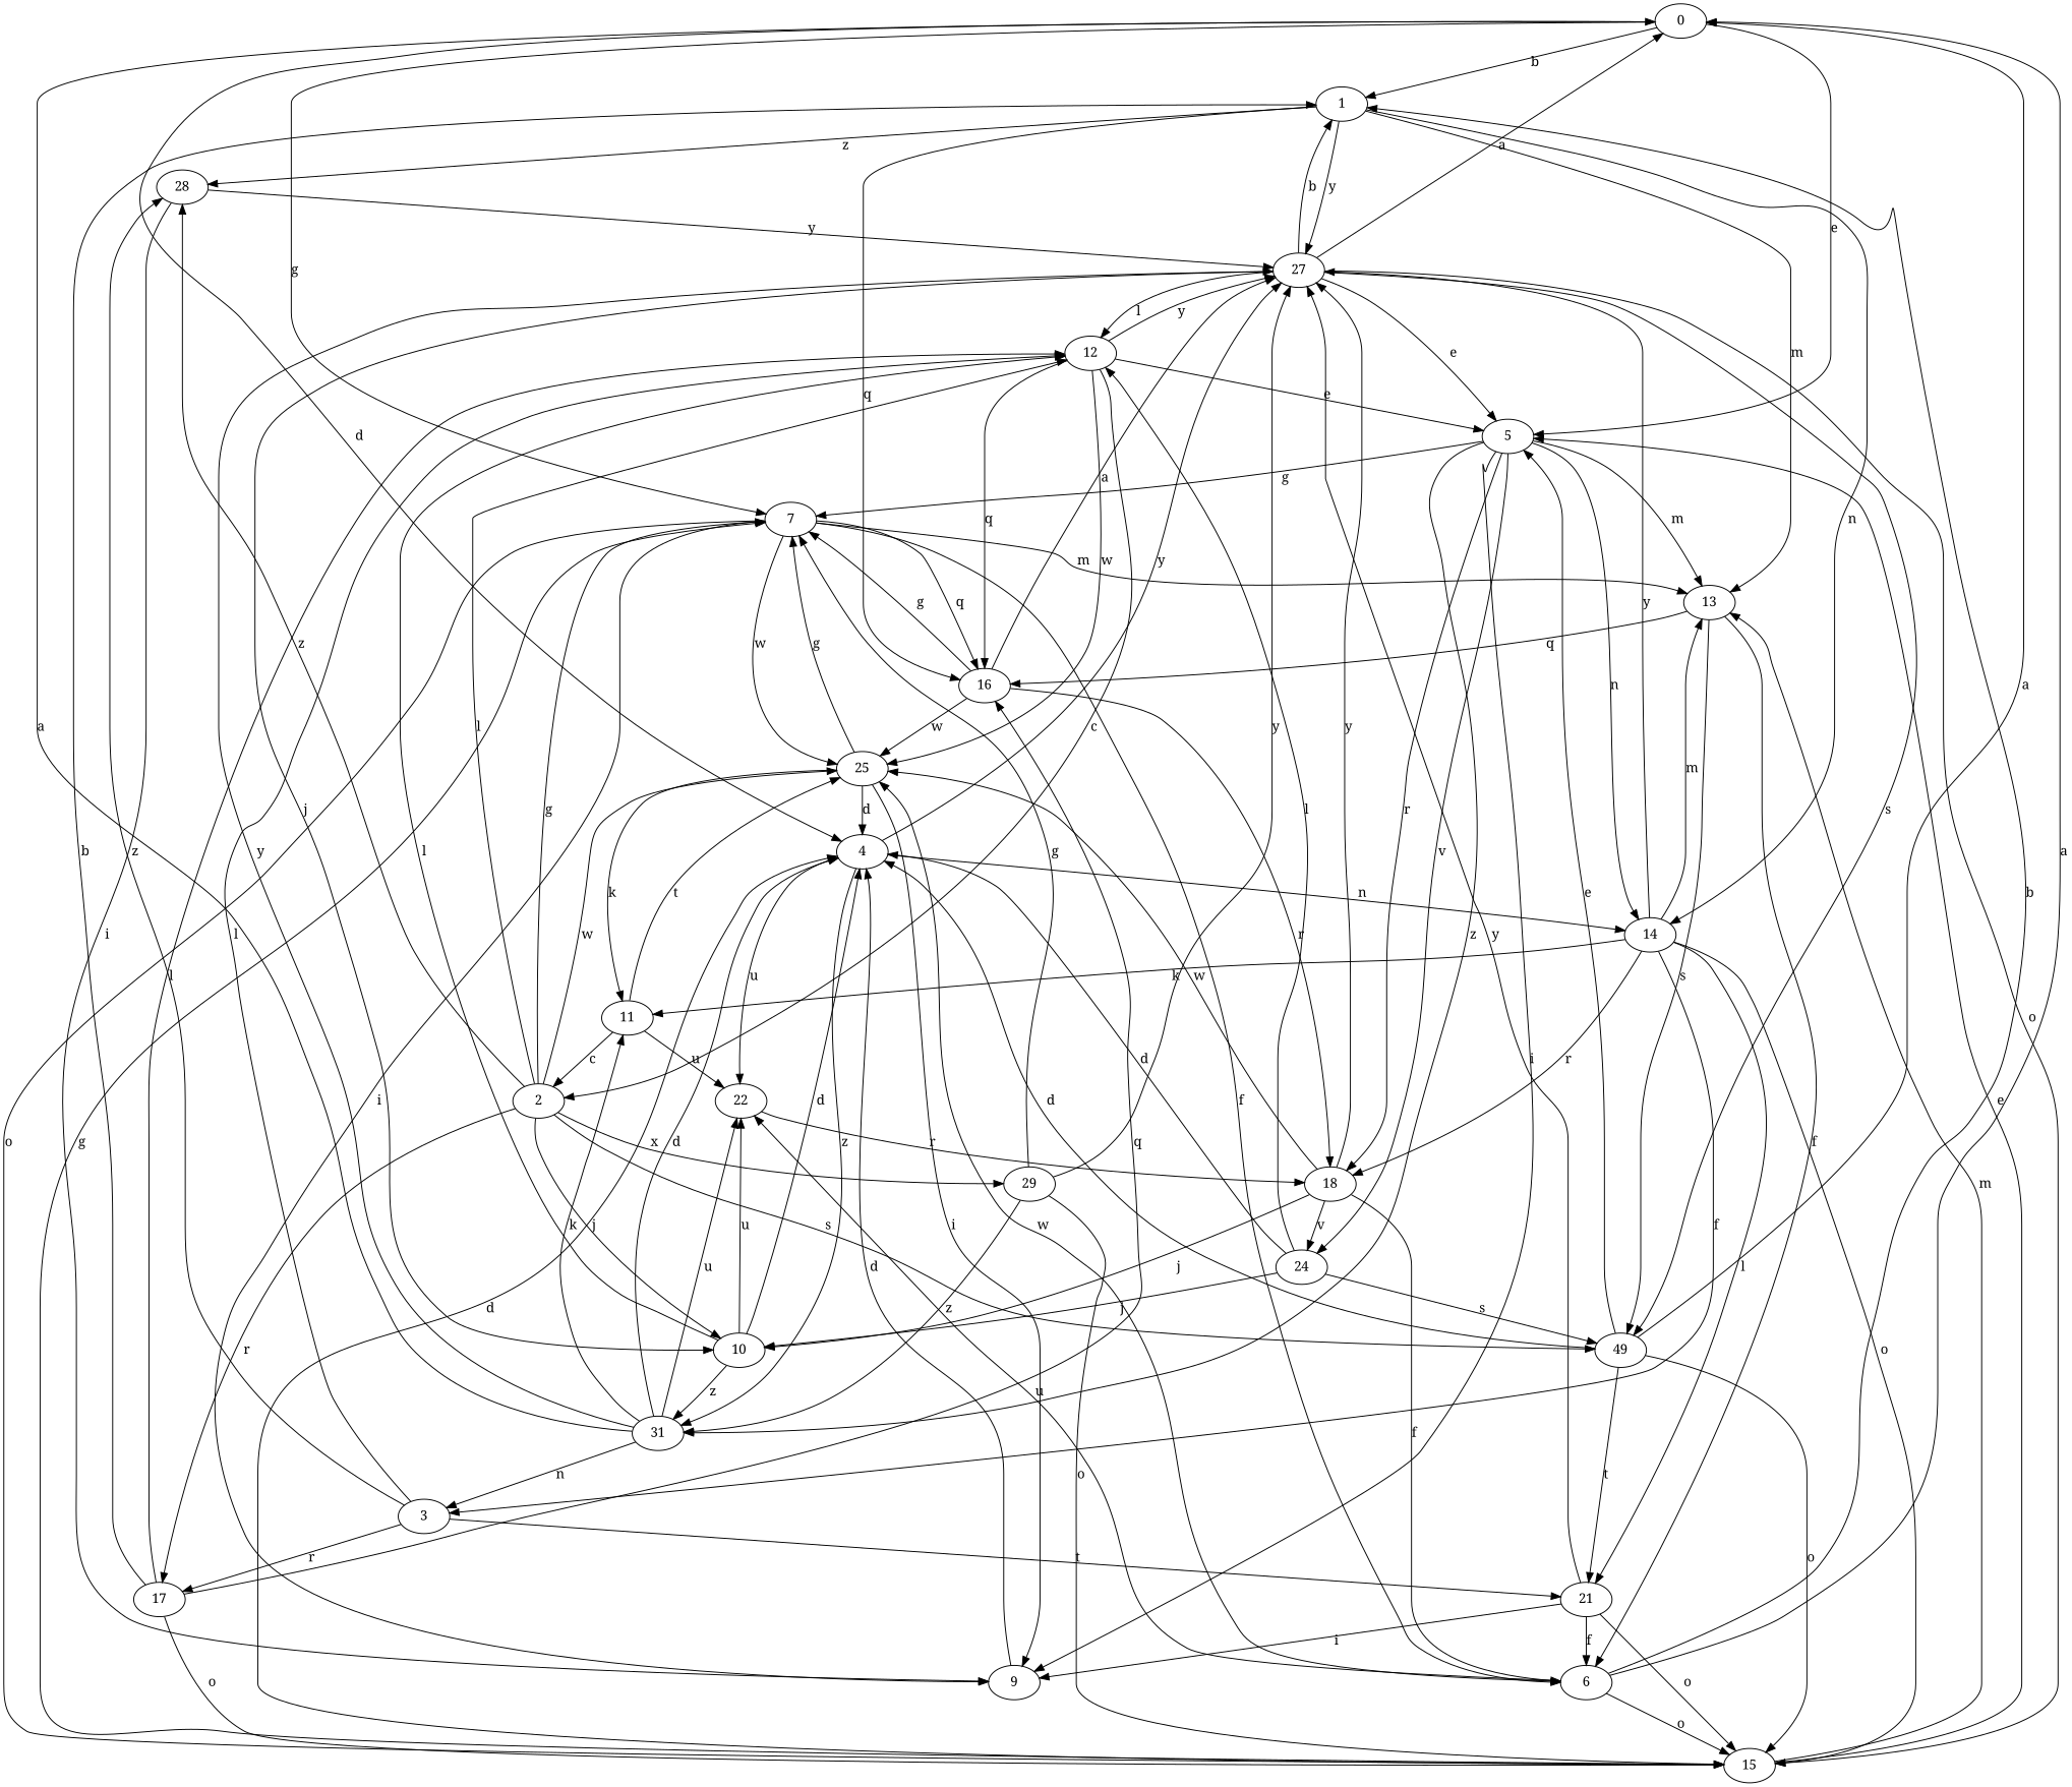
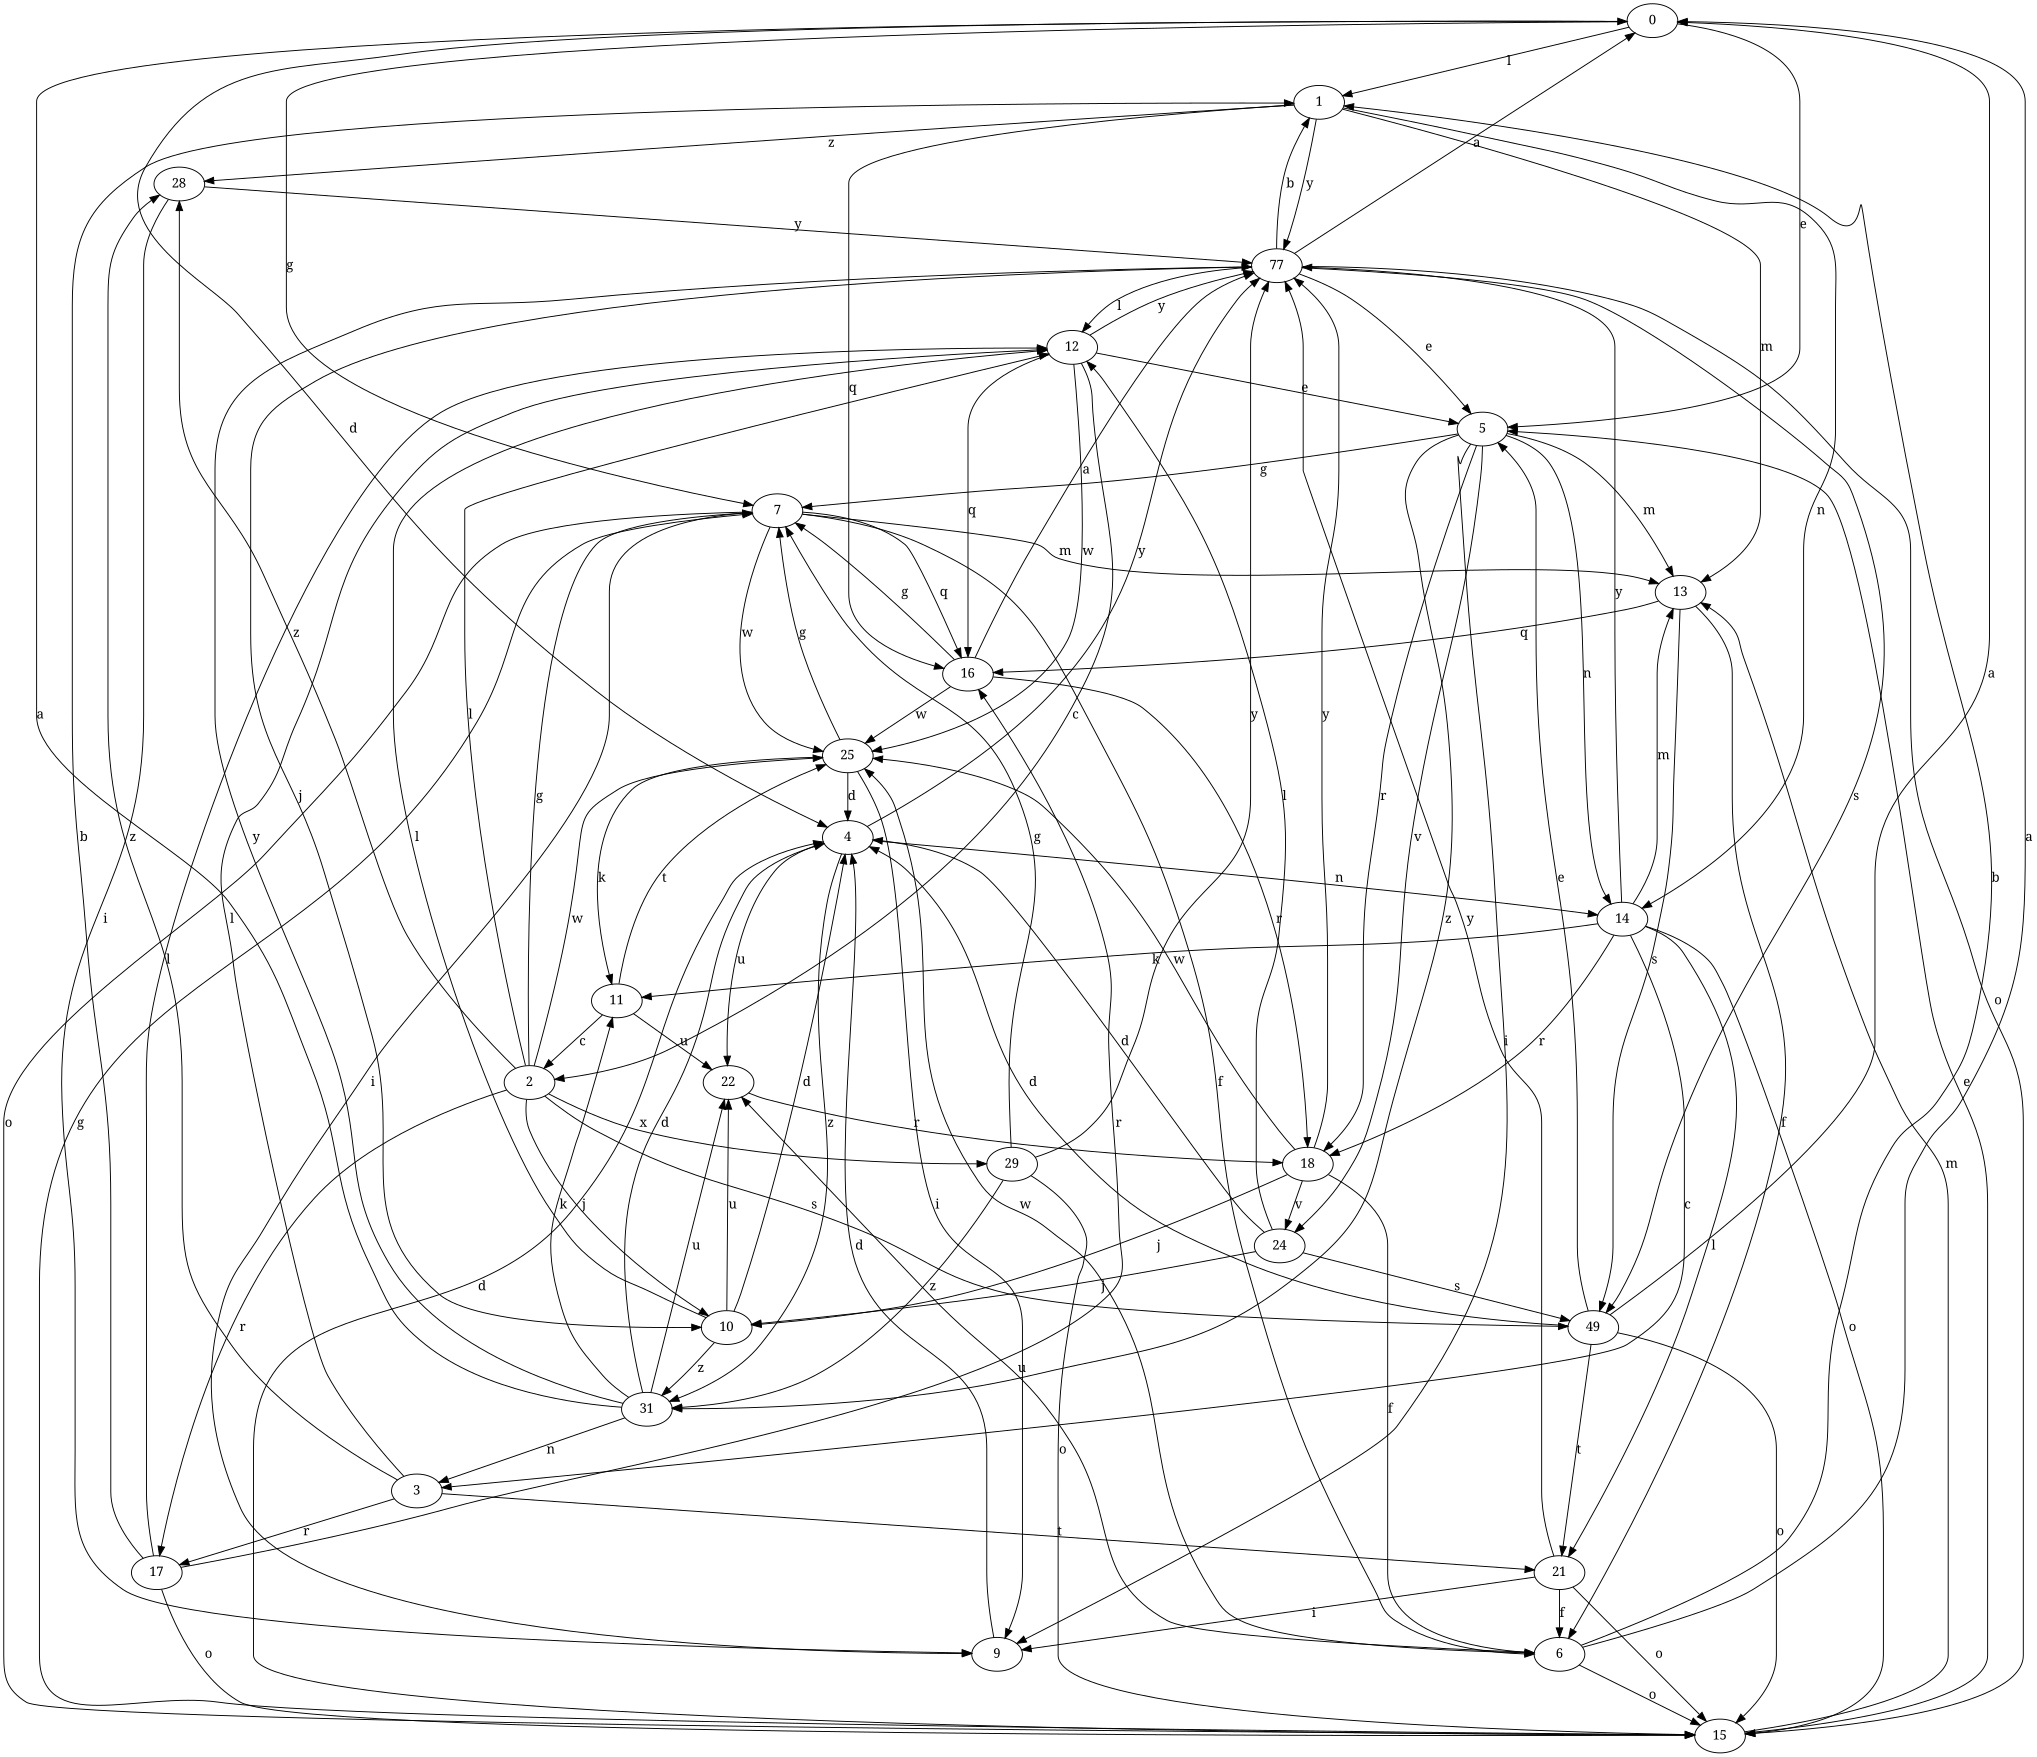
  strict digraph {
    fontname="Noto Serif"
    node [fontname="Noto Serif"]
    edge [fontname="Noto Serif"]
    0
    1
    4
    5
    7
    28
    13
    14
    16
-   27
+   27 [label=77]
    22
    31
    9
    18
    24
    25
    6
    15
    n19 [label=49]
    3
    21
    11
    10
    12
    2
    17
    n27 [label=29]
-   0 -> 1 [label=b]
+   0 -> 1 [label=l]
    0 -> 4 [label=d]
    0 -> 5 [label=e]
    0 -> 7 [label=g]
    1 -> 28 [label=z]
    1 -> 13 [label=m]
    1 -> 14 [label=n]
    1 -> 16 [label=q]
    1 -> 27 [label=y]
    4 -> 14 [label=n]
    4 -> 27 [label=y]
    4 -> 22 [label=u]
    4 -> 31 [label=z]
    5 -> 7 [label=g]
    5 -> 13 [label=m]
    5 -> 14 [label=n]
    5 -> 31 [label=z]
    5 -> 9 [label=i]
    5 -> 18 [label=r]
    5 -> 24 [label=v]
    7 -> 13 [label=m]
    7 -> 16 [label=q]
    7 -> 9 [label=i]
    7 -> 25 [label=w]
    7 -> 6 [label=f]
    7 -> 15 [label=o]
    28 -> 27 [label=y]
    28 -> 9 [label=i]
    13 -> 16 [label=q]
    13 -> 6 [label=f]
    13 -> n19 [label=s]
    14 -> 13 [label=m]
    14 -> 27 [label=y]
    14 -> 18 [label=r]
    14 -> 15 [label=o]
-   14 -> 3 [label=f]
+   14 -> 3 [label=c]
    14 -> 21 [label=l]
    14 -> 11 [label=k]
    16 -> 7 [label=g]
    16 -> 27 [label=a]
    16 -> 18 [label=r]
    16 -> 25 [label=w]
    27 -> 0 [label=a]
    27 -> 1 [label=b]
    27 -> 5 [label=e]
    27 -> 15 [label=o]
    27 -> n19 [label=s]
    27 -> 10 [label=j]
    27 -> 12 [label=l]
    22 -> 18 [label=r]
    31 -> 0 [label=a]
    31 -> 4 [label=d]
    31 -> 27 [label=y]
    31 -> 22 [label=u]
    31 -> 3 [label=n]
    31 -> 11 [label=k]
    9 -> 4 [label=d]
    18 -> 27 [label=y]
    18 -> 24 [label=v]
    18 -> 25 [label=w]
    18 -> 6 [label=f]
    18 -> 10 [label=j]
    24 -> 4 [label=d]
    24 -> n19 [label=s]
    24 -> 10 [label=j]
    24 -> 12 [label=l]
    25 -> 4 [label=d]
    25 -> 7 [label=g]
    25 -> 9 [label=i]
    25 -> 11 [label=k]
    6 -> 0 [label=a]
    6 -> 1 [label=b]
    6 -> 22 [label=u]
    6 -> 25 [label=w]
    6 -> 15 [label=o]
    15 -> 4 [label=d]
    15 -> 5 [label=e]
    15 -> 7 [label=g]
    15 -> 13 [label=m]
    n19 -> 0 [label=a]
    n19 -> 4 [label=d]
    n19 -> 5 [label=e]
    n19 -> 15 [label=o]
    n19 -> 21 [label=t]
    3 -> 28 [label=z]
    3 -> 21 [label=t]
    3 -> 12 [label=l]
    3 -> 17 [label=r]
    21 -> 27 [label=y]
    21 -> 9 [label=i]
    21 -> 6 [label=f]
    21 -> 15 [label=o]
    11 -> 22 [label=u]
    11 -> 25 [label=t]
    11 -> 2 [label=c]
    10 -> 4 [label=d]
    10 -> 22 [label=u]
    10 -> 31 [label=z]
    10 -> 12 [label=l]
    12 -> 5 [label=e]
    12 -> 16 [label=q]
    12 -> 27 [label=y]
    12 -> 25 [label=w]
    12 -> 2 [label=c]
    2 -> 7 [label=g]
    2 -> 28 [label=z]
    2 -> 25 [label=w]
    2 -> n19 [label=s]
    2 -> 10 [label=j]
    2 -> 12 [label=l]
    2 -> 17 [label=r]
    2 -> n27 [label=x]
    17 -> 1 [label=b]
-   17 -> 16 [label=q]
+   17 -> 16 [label=r]
    17 -> 15 [label=o]
    17 -> 12 [label=l]
    n27 -> 7 [label=g]
    n27 -> 27 [label=y]
    n27 -> 31 [label=z]
    n27 -> 15 [label=o]
  }
